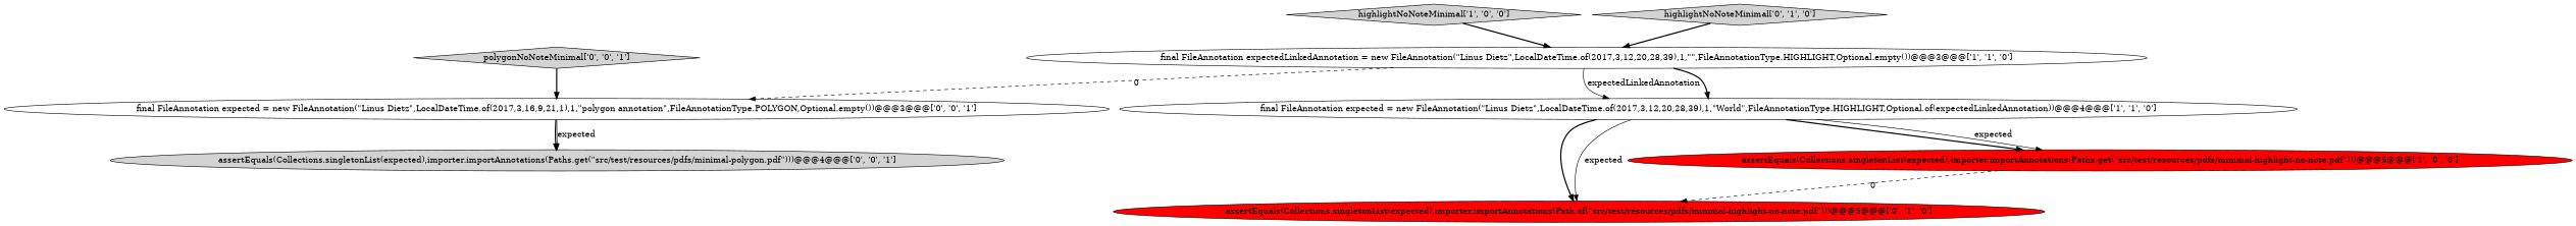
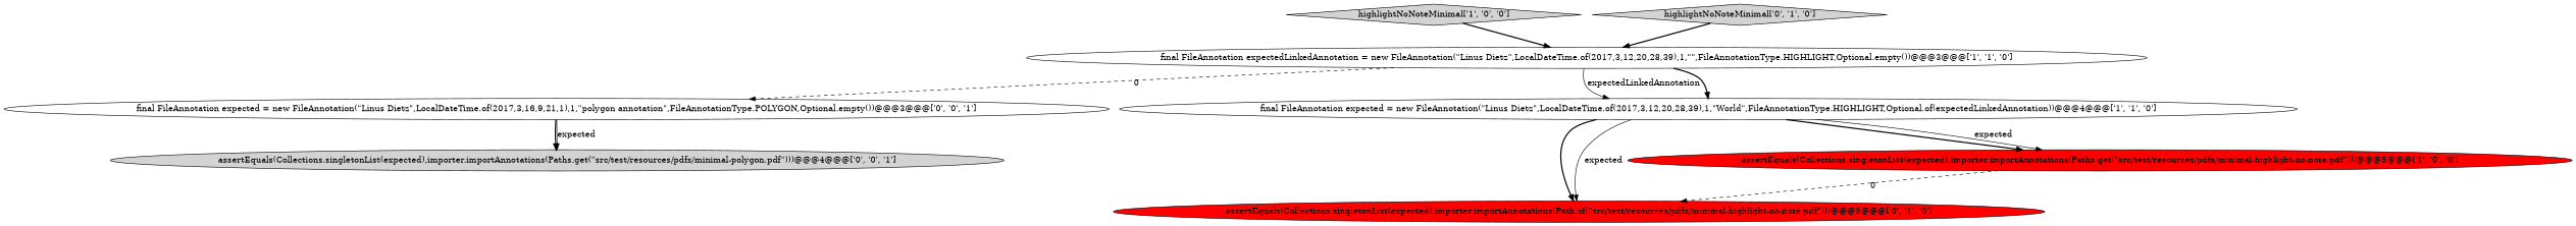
  digraph {
    node [fillcolor=lightgray shape=ellipse style=filled]
    edge [style=bold]
    n1 [fillcolor=red label="assertEquals(Collections.singletonList(expected),importer.importAnnotations(Path.of(\"src/test/resources/pdfs/minimal-highlight-no-note.pdf\")))@@@5@@@['0', '1', '0']"]
-   n2 [label="polygonNoNoteMinimal['0', '0', '1']" shape=diamond]
    n3 [fillcolor=white label="final FileAnnotation expected = new FileAnnotation(\"Linus Dietz\",LocalDateTime.of(2017,3,16,9,21,1),1,\"polygon annotation\",FileAnnotationType.POLYGON,Optional.empty())@@@3@@@['0', '0', '1']"]
    n4 [fillcolor=red label="assertEquals(Collections.singletonList(expected),importer.importAnnotations(Paths.get(\"src/test/resources/pdfs/minimal-highlight-no-note.pdf\")))@@@5@@@['1', '0', '0']"]
    n5 [label="highlightNoNoteMinimal['1', '0', '0']" shape=diamond]
    n6 [fillcolor=white label="final FileAnnotation expectedLinkedAnnotation = new FileAnnotation(\"Linus Dietz\",LocalDateTime.of(2017,3,12,20,28,39),1,\"\",FileAnnotationType.HIGHLIGHT,Optional.empty())@@@3@@@['1', '1', '0']"]
    n7 [label="assertEquals(Collections.singletonList(expected),importer.importAnnotations(Paths.get(\"src/test/resources/pdfs/minimal-polygon.pdf\")))@@@4@@@['0', '0', '1']"]
    n8 [fillcolor=white label="final FileAnnotation expected = new FileAnnotation(\"Linus Dietz\",LocalDateTime.of(2017,3,12,20,28,39),1,\"World\",FileAnnotationType.HIGHLIGHT,Optional.of(expectedLinkedAnnotation))@@@4@@@['1', '1', '0']"]
    n9 [label="highlightNoNoteMinimal['0', '1', '0']" shape=diamond]
-   n2 -> n3
    n3 -> n7
    n3 -> n7 [label=expected style=solid]
    n4 -> n1 [label=0 style=dashed]
    n5 -> n6
    n6 -> n3 [label=0 style=dashed]
    n6 -> n8 [label=expectedLinkedAnnotation style=solid]
    n6 -> n8
    n8 -> n1
    n8 -> n1 [label=expected style=solid]
    n8 -> n4
    n8 -> n4 [label=expected style=solid]
    n9 -> n6
  }
